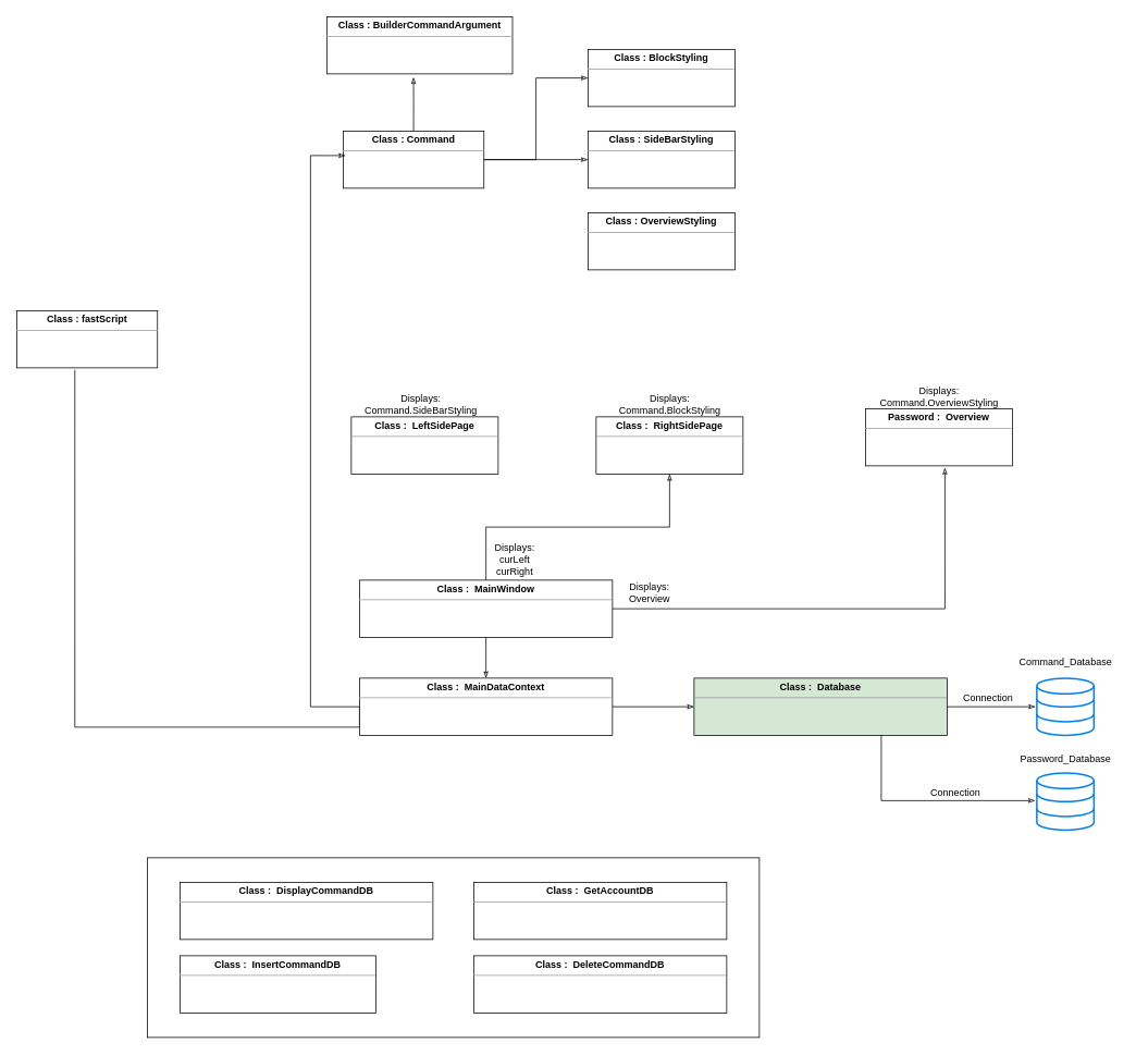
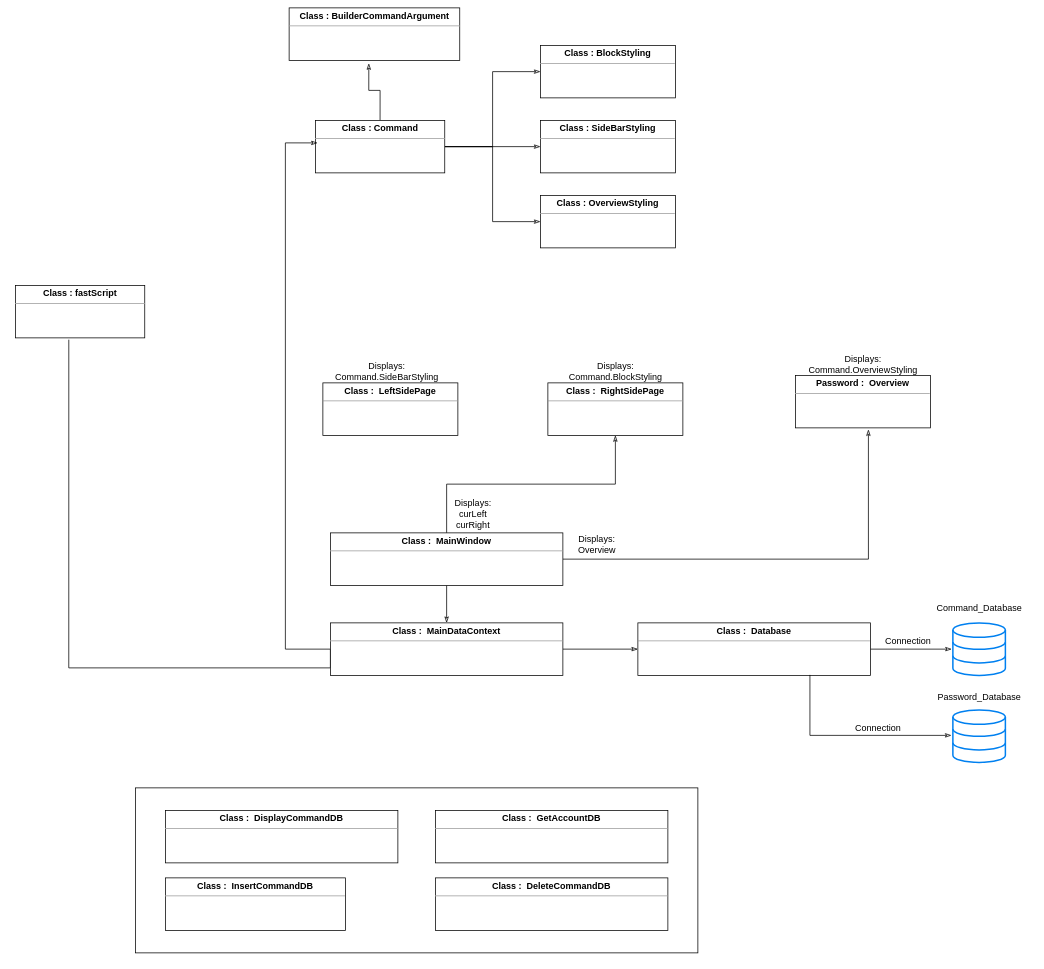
  <mxCell id="0" />
  <mxCell id="1" parent="0" />
  <mxCell id="2" value="" style="html=1;verticalLabelPosition=bottom;align=center;labelBackgroundColor=#ffffff;verticalAlign=top;strokeWidth=2;strokeColor=#0080F0;shadow=0;dashed=0;shape=mxgraph.ios7.icons.data;" parent="1" vertex="1"><mxGeometry x="1270" y="830" width="70" height="70" as="geometry" /></mxCell>
  <mxCell id="3" value="Command_Database" style="text;html=1;align=center;verticalAlign=middle;resizable=0;points=[];autosize=1;" parent="1" vertex="1"><mxGeometry x="1240" y="800" width="130" height="20" as="geometry" /></mxCell>
- <mxCell id="4" value="&lt;p style=&quot;margin: 0px ; margin-top: 4px ; text-align: center&quot;&gt;&lt;b&gt;Class : BuilderCommandArgument&lt;/b&gt;&lt;/p&gt;&lt;hr size=&quot;1&quot;&gt;&lt;div style=&quot;height: 2px&quot;&gt;&lt;/div&gt;" style="verticalAlign=top;align=left;overflow=fill;fontSize=12;fontFamily=Helvetica;html=1;" parent="1" vertex="1"><mxGeometry x="400" y="20" width="227.5" height="70" as="geometry" /></mxCell>
+ <mxCell id="4" value="&lt;p style=&quot;margin: 0px ; margin-top: 4px ; text-align: center&quot;&gt;&lt;b&gt;Class : BuilderCommandArgument&lt;/b&gt;&lt;/p&gt;&lt;hr size=&quot;1&quot;&gt;&lt;div style=&quot;height: 2px&quot;&gt;&lt;/div&gt;" style="verticalAlign=top;align=left;overflow=fill;fontSize=12;fontFamily=Helvetica;html=1;" parent="1" vertex="1"><mxGeometry x="385" y="10" width="227.5" height="70" as="geometry" /></mxCell>
  <mxCell id="5" style="edgeStyle=orthogonalEdgeStyle;rounded=0;orthogonalLoop=1;jettySize=auto;html=1;exitX=0.5;exitY=0;exitDx=0;exitDy=0;endArrow=classicThin;endFill=0;entryX=0.467;entryY=1.057;entryDx=0;entryDy=0;entryPerimeter=0;" parent="1" source="9" target="4" edge="1"><mxGeometry relative="1" as="geometry"><mxPoint x="530" y="94" as="targetPoint" /><Array as="points" /></mxGeometry></mxCell>
  <mxCell id="6" style="edgeStyle=orthogonalEdgeStyle;rounded=0;orthogonalLoop=1;jettySize=auto;html=1;exitX=1;exitY=0.5;exitDx=0;exitDy=0;endArrow=classicThin;endFill=0;entryX=0;entryY=0.5;entryDx=0;entryDy=0;" parent="1" source="9" target="10" edge="1"><mxGeometry relative="1" as="geometry"><mxPoint x="650" y="195" as="targetPoint" /></mxGeometry></mxCell>
  <mxCell id="7" style="edgeStyle=orthogonalEdgeStyle;rounded=0;orthogonalLoop=1;jettySize=auto;html=1;exitX=1;exitY=0.5;exitDx=0;exitDy=0;endArrow=classicThin;endFill=0;" parent="1" source="9" target="11" edge="1"><mxGeometry relative="1" as="geometry" /></mxCell>
+ <mxCell id="8" style="edgeStyle=orthogonalEdgeStyle;rounded=0;orthogonalLoop=1;jettySize=auto;html=1;exitX=1;exitY=0.5;exitDx=0;exitDy=0;entryX=0;entryY=0.5;entryDx=0;entryDy=0;endArrow=classicThin;endFill=0;" parent="1" source="9" target="22" edge="1"><mxGeometry relative="1" as="geometry" /></mxCell>
  <mxCell id="9" value="&lt;p style=&quot;margin: 0px ; margin-top: 4px ; text-align: center&quot;&gt;&lt;b&gt;Class : Command&lt;/b&gt;&lt;/p&gt;&lt;hr size=&quot;1&quot;&gt;&lt;div style=&quot;height: 2px&quot;&gt;&lt;/div&gt;" style="verticalAlign=top;align=left;overflow=fill;fontSize=12;fontFamily=Helvetica;html=1;" parent="1" vertex="1"><mxGeometry x="420" y="160" width="172.5" height="70" as="geometry" /></mxCell>
  <mxCell id="10" value="&lt;p style=&quot;margin: 0px ; margin-top: 4px ; text-align: center&quot;&gt;&lt;b&gt;Class : BlockStyling&lt;/b&gt;&lt;/p&gt;&lt;hr size=&quot;1&quot;&gt;&lt;div style=&quot;height: 2px&quot;&gt;&lt;/div&gt;" style="verticalAlign=top;align=left;overflow=fill;fontSize=12;fontFamily=Helvetica;html=1;" parent="1" vertex="1"><mxGeometry x="720" y="60" width="180" height="70" as="geometry" /></mxCell>
  <mxCell id="11" value="&lt;p style=&quot;margin: 0px ; margin-top: 4px ; text-align: center&quot;&gt;&lt;b&gt;Class : SideBarStyling&lt;/b&gt;&lt;/p&gt;&lt;hr size=&quot;1&quot;&gt;&lt;div style=&quot;height: 2px&quot;&gt;&lt;/div&gt;" style="verticalAlign=top;align=left;overflow=fill;fontSize=12;fontFamily=Helvetica;html=1;" parent="1" vertex="1"><mxGeometry x="720" y="160" width="180" height="70" as="geometry" /></mxCell>
  <mxCell id="12" value="&lt;p style=&quot;margin: 0px ; margin-top: 4px ; text-align: center&quot;&gt;&lt;b&gt;Class :&amp;nbsp; LeftSidePage&lt;/b&gt;&lt;/p&gt;&lt;hr size=&quot;1&quot;&gt;&lt;div style=&quot;height: 2px&quot;&gt;&lt;/div&gt;" style="verticalAlign=top;align=left;overflow=fill;fontSize=12;fontFamily=Helvetica;html=1;" parent="1" vertex="1"><mxGeometry x="430" y="510" width="180" height="70" as="geometry" /></mxCell>
  <mxCell id="13" value="&lt;p style=&quot;margin: 0px ; margin-top: 4px ; text-align: center&quot;&gt;&lt;b&gt;Class :&amp;nbsp; RightSidePage&lt;/b&gt;&lt;/p&gt;&lt;hr size=&quot;1&quot;&gt;&lt;div style=&quot;height: 2px&quot;&gt;&lt;/div&gt;" style="verticalAlign=top;align=left;overflow=fill;fontSize=12;fontFamily=Helvetica;html=1;" parent="1" vertex="1"><mxGeometry y="510" width="180" height="70" as="geometry" x="730" /></mxCell>
  <mxCell id="14" style="edgeStyle=orthogonalEdgeStyle;rounded=0;orthogonalLoop=1;jettySize=auto;html=1;exitX=0.5;exitY=0;exitDx=0;exitDy=0;entryX=0.5;entryY=1;entryDx=0;entryDy=0;endArrow=classicThin;endFill=0;" parent="1" source="18" target="13" edge="1"><mxGeometry relative="1" as="geometry" /></mxCell>
  <mxCell id="15" style="edgeStyle=orthogonalEdgeStyle;rounded=0;orthogonalLoop=1;jettySize=auto;html=1;exitX=1;exitY=0.5;exitDx=0;exitDy=0;entryX=0.541;entryY=1.031;entryDx=0;entryDy=0;entryPerimeter=0;endArrow=classicThin;endFill=0;" parent="1" source="18" target="21" edge="1"><mxGeometry relative="1" as="geometry" /></mxCell>
  <mxCell id="16" style="edgeStyle=orthogonalEdgeStyle;rounded=0;orthogonalLoop=1;jettySize=auto;html=1;endArrow=classicThin;endFill=0;entryX=0.017;entryY=0.429;entryDx=0;entryDy=0;entryPerimeter=0;exitX=0;exitY=0.5;exitDx=0;exitDy=0;" parent="1" source="28" target="9" edge="1"><mxGeometry relative="1" as="geometry"><mxPoint x="370" y="180" as="targetPoint" /><Array as="points"><mxPoint x="380" y="865" /><mxPoint x="380" y="190" /></Array></mxGeometry></mxCell>
  <mxCell id="17" style="edgeStyle=orthogonalEdgeStyle;rounded=0;orthogonalLoop=1;jettySize=auto;html=1;exitX=0.5;exitY=1;exitDx=0;exitDy=0;entryX=0.5;entryY=0;entryDx=0;entryDy=0;endArrow=classicThin;endFill=0;" parent="1" source="18" target="28" edge="1"><mxGeometry relative="1" as="geometry" /></mxCell>
  <mxCell id="18" value="&lt;p style=&quot;margin: 0px ; margin-top: 4px ; text-align: center&quot;&gt;&lt;b&gt;Class :&amp;nbsp; MainWindow&lt;/b&gt;&lt;/p&gt;&lt;hr size=&quot;1&quot;&gt;&lt;div style=&quot;height: 2px&quot;&gt;&lt;/div&gt;" style="verticalAlign=top;align=left;overflow=fill;fontSize=12;fontFamily=Helvetica;html=1;" parent="1" vertex="1"><mxGeometry x="440" y="710" width="310" height="70" as="geometry" /></mxCell>
  <mxCell id="19" value="Displays:&lt;br&gt;Command.SideBarStyling" style="text;html=1;align=center;verticalAlign=middle;resizable=0;points=[];autosize=1;" parent="1" vertex="1"><mxGeometry x="440" y="480" width="150" height="30" as="geometry" /></mxCell>
  <mxCell id="20" value="Displays:&lt;br&gt;Command.BlockStyling" style="text;html=1;align=center;verticalAlign=middle;resizable=0;points=[];autosize=1;" parent="1" vertex="1"><mxGeometry x="750" y="480" width="140" height="30" as="geometry" /></mxCell>
  <mxCell id="21" value="&lt;p style=&quot;margin: 0px ; margin-top: 4px ; text-align: center&quot;&gt;&lt;b&gt;Password :&amp;nbsp; Overview&lt;/b&gt;&lt;/p&gt;&lt;hr size=&quot;1&quot;&gt;&lt;div style=&quot;height: 2px&quot;&gt;&lt;/div&gt;" style="verticalAlign=top;align=left;overflow=fill;fontSize=12;fontFamily=Helvetica;html=1;" parent="1" vertex="1"><mxGeometry x="1060" y="500" width="180" height="70" as="geometry" /></mxCell>
  <mxCell id="22" value="&lt;p style=&quot;margin: 0px ; margin-top: 4px ; text-align: center&quot;&gt;&lt;b&gt;Class : OverviewStyling&lt;/b&gt;&lt;/p&gt;&lt;hr size=&quot;1&quot;&gt;&lt;div style=&quot;height: 2px&quot;&gt;&lt;/div&gt;" style="verticalAlign=top;align=left;overflow=fill;fontSize=12;fontFamily=Helvetica;html=1;" parent="1" vertex="1"><mxGeometry x="720" y="260" width="180" height="70" as="geometry" /></mxCell>
  <mxCell id="23" value="Displays:&lt;br&gt;Command.OverviewStyling" style="text;html=1;align=center;verticalAlign=middle;resizable=0;points=[];autosize=1;" parent="1" vertex="1"><mxGeometry x="1070" y="470" width="160" height="30" as="geometry" /></mxCell>
  <mxCell id="24" value="Displays:&lt;br&gt;curLeft&lt;br&gt;curRight" style="text;html=1;align=center;verticalAlign=middle;resizable=0;points=[];autosize=1;" parent="1" vertex="1"><mxGeometry x="600" y="660" width="60" height="50" as="geometry" /></mxCell>
  <mxCell id="25" value="Displays:&lt;br&gt;Overview" style="text;html=1;align=center;verticalAlign=middle;resizable=0;points=[];autosize=1;" parent="1" vertex="1"><mxGeometry x="760" y="710" width="70" height="30" as="geometry" /></mxCell>
  <mxCell id="26" style="edgeStyle=orthogonalEdgeStyle;rounded=0;orthogonalLoop=1;jettySize=auto;html=1;exitX=1;exitY=0.5;exitDx=0;exitDy=0;endArrow=classicThin;endFill=0;entryX=0;entryY=0.5;entryDx=0;entryDy=0;" parent="1" source="28" target="30" edge="1"><mxGeometry relative="1" as="geometry"><mxPoint x="840" y="865" as="targetPoint" /></mxGeometry></mxCell>
  <mxCell id="27" style="edgeStyle=orthogonalEdgeStyle;rounded=0;orthogonalLoop=1;jettySize=auto;html=1;exitX=0;exitY=0.5;exitDx=0;exitDy=0;entryX=0.413;entryY=1.034;entryDx=0;entryDy=0;entryPerimeter=0;endArrow=none;endFill=0;" parent="1" source="28" target="40" edge="1"><mxGeometry relative="1" as="geometry"><Array as="points"><mxPoint x="440" y="890" /><mxPoint x="91" y="890" /></Array></mxGeometry></mxCell>
  <mxCell id="28" value="&lt;p style=&quot;margin: 0px ; margin-top: 4px ; text-align: center&quot;&gt;&lt;b&gt;Class :&amp;nbsp; MainDataContext&lt;/b&gt;&lt;/p&gt;&lt;hr size=&quot;1&quot;&gt;&lt;div style=&quot;height: 2px&quot;&gt;&lt;/div&gt;" style="verticalAlign=top;align=left;overflow=fill;fontSize=12;fontFamily=Helvetica;html=1;" parent="1" vertex="1"><mxGeometry x="440" y="830" width="310" height="70" as="geometry" /></mxCell>
  <mxCell id="29" style="edgeStyle=orthogonalEdgeStyle;rounded=0;orthogonalLoop=1;jettySize=auto;html=1;exitX=1;exitY=0.5;exitDx=0;exitDy=0;entryX=-0.023;entryY=0.5;entryDx=0;entryDy=0;entryPerimeter=0;endArrow=classicThin;endFill=0;" parent="1" source="30" target="2" edge="1"><mxGeometry relative="1" as="geometry" /></mxCell>
- <mxCell id="30" value="&lt;p style=&quot;margin: 0px ; margin-top: 4px ; text-align: center&quot;&gt;&lt;b&gt;Class :&amp;nbsp; Database&lt;/b&gt;&lt;/p&gt;&lt;hr size=&quot;1&quot;&gt;&lt;div style=&quot;height: 2px&quot;&gt;&lt;/div&gt;" style="verticalAlign=top;align=left;overflow=fill;fontSize=12;fontFamily=Helvetica;html=1;fillColor=#d5e8d4;" parent="1" vertex="1"><mxGeometry x="850" y="830" width="310" height="70" as="geometry" /></mxCell>
+ <mxCell id="30" value="&lt;p style=&quot;margin: 0px ; margin-top: 4px ; text-align: center&quot;&gt;&lt;b&gt;Class :&amp;nbsp; Database&lt;/b&gt;&lt;/p&gt;&lt;hr size=&quot;1&quot;&gt;&lt;div style=&quot;height: 2px&quot;&gt;&lt;/div&gt;" style="verticalAlign=top;align=left;overflow=fill;fontSize=12;fontFamily=Helvetica;html=1;" parent="1" vertex="1"><mxGeometry x="850" y="830" width="310" height="70" as="geometry" /></mxCell>
  <mxCell id="31" value="" style="html=1;verticalLabelPosition=bottom;align=center;labelBackgroundColor=#ffffff;verticalAlign=top;strokeWidth=2;strokeColor=#0080F0;shadow=0;dashed=0;shape=mxgraph.ios7.icons.data;" parent="1" vertex="1"><mxGeometry x="1270" y="946" width="70" height="70" as="geometry" /></mxCell>
  <mxCell id="32" style="edgeStyle=orthogonalEdgeStyle;rounded=0;orthogonalLoop=1;jettySize=auto;html=1;endArrow=classicThin;endFill=0;exitX=0.74;exitY=0.991;exitDx=0;exitDy=0;entryX=0;entryY=0.5;entryDx=0;entryDy=0;entryPerimeter=0;exitPerimeter=0;" parent="1" source="30" edge="1"><mxGeometry relative="1" as="geometry"><mxPoint x="1080.5" y="925" as="sourcePoint" /><mxPoint x="1268" y="980" as="targetPoint" /><Array as="points"><mxPoint x="1079" y="980" /></Array></mxGeometry></mxCell>
  <mxCell id="33" value="Password_Database" style="text;html=1;align=center;verticalAlign=middle;resizable=0;points=[];autosize=1;" parent="1" vertex="1"><mxGeometry x="1240" y="919" width="130" height="20" as="geometry" /></mxCell>
  <mxCell id="34" value="Connection" style="text;html=1;align=center;verticalAlign=middle;resizable=0;points=[];autosize=1;" parent="1" vertex="1"><mxGeometry x="1170" y="844" width="80" height="20" as="geometry" /></mxCell>
  <mxCell id="35" value="Connection" style="text;html=1;align=center;verticalAlign=middle;resizable=0;points=[];autosize=1;" parent="1" vertex="1"><mxGeometry x="1130" y="960" width="80" height="20" as="geometry" /></mxCell>
  <mxCell id="36" value="&lt;p style=&quot;margin: 0px ; margin-top: 4px ; text-align: center&quot;&gt;&lt;b&gt;Class :&amp;nbsp; InsertCommandDB&lt;/b&gt;&lt;/p&gt;&lt;hr size=&quot;1&quot;&gt;&lt;div style=&quot;height: 2px&quot;&gt;&lt;/div&gt;" style="verticalAlign=top;align=left;overflow=fill;fontSize=12;fontFamily=Helvetica;html=1;" parent="1" vertex="1"><mxGeometry x="220" y="1170" width="240" height="70" as="geometry" /></mxCell>
  <mxCell id="37" value="&lt;p style=&quot;margin: 0px ; margin-top: 4px ; text-align: center&quot;&gt;&lt;b&gt;Class :&amp;nbsp; GetAccountDB&lt;/b&gt;&lt;/p&gt;&lt;hr size=&quot;1&quot;&gt;&lt;div style=&quot;height: 2px&quot;&gt;&lt;/div&gt;" style="verticalAlign=top;align=left;overflow=fill;fontSize=12;fontFamily=Helvetica;html=1;" parent="1" vertex="1"><mxGeometry x="580" y="1080" width="310" height="70" as="geometry" /></mxCell>
  <mxCell id="38" value="&lt;p style=&quot;margin: 0px ; margin-top: 4px ; text-align: center&quot;&gt;&lt;b&gt;Class :&amp;nbsp; DisplayCommandDB&lt;/b&gt;&lt;/p&gt;&lt;hr size=&quot;1&quot;&gt;&lt;div style=&quot;height: 2px&quot;&gt;&lt;/div&gt;" style="verticalAlign=top;align=left;overflow=fill;fontSize=12;fontFamily=Helvetica;html=1;" parent="1" vertex="1"><mxGeometry x="220" y="1080" width="310" height="70" as="geometry" /></mxCell>
  <mxCell id="39" value="&lt;p style=&quot;margin: 0px ; margin-top: 4px ; text-align: center&quot;&gt;&lt;b&gt;Class :&amp;nbsp; DeleteCommandDB&lt;/b&gt;&lt;/p&gt;&lt;hr size=&quot;1&quot;&gt;&lt;div style=&quot;height: 2px&quot;&gt;&lt;/div&gt;" style="verticalAlign=top;align=left;overflow=fill;fontSize=12;fontFamily=Helvetica;html=1;" parent="1" vertex="1"><mxGeometry x="580" y="1170" width="310" height="70" as="geometry" /></mxCell>
  <mxCell id="40" value="&lt;p style=&quot;margin: 0px ; margin-top: 4px ; text-align: center&quot;&gt;&lt;b&gt;Class : fastScript&lt;/b&gt;&lt;/p&gt;&lt;hr size=&quot;1&quot;&gt;&lt;div style=&quot;height: 2px&quot;&gt;&lt;/div&gt;" style="verticalAlign=top;align=left;overflow=fill;fontSize=12;fontFamily=Helvetica;html=1;" parent="1" vertex="1"><mxGeometry x="20" y="380" width="172.5" height="70" as="geometry" /></mxCell>
  <mxCell id="41" value="" style="rounded=0;whiteSpace=wrap;html=1;fillColor=none;" parent="1" vertex="1"><mxGeometry x="180" y="1050" width="750" height="220" as="geometry" /></mxCell>
